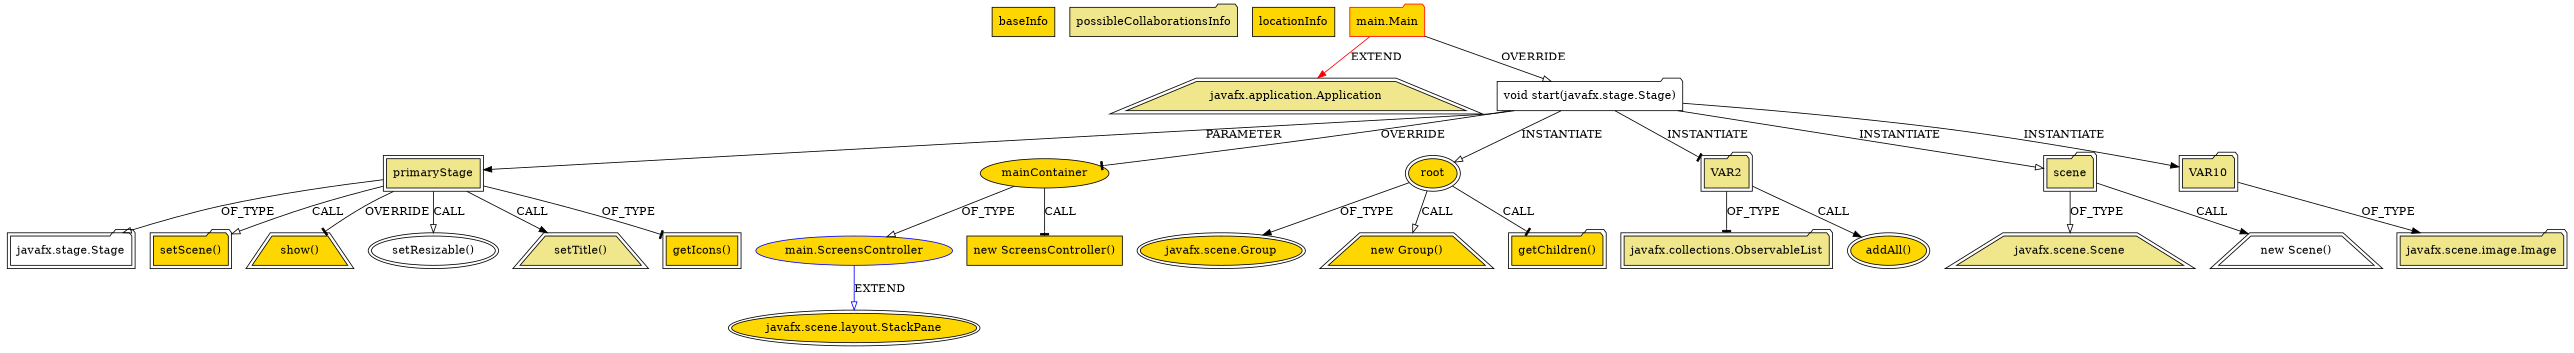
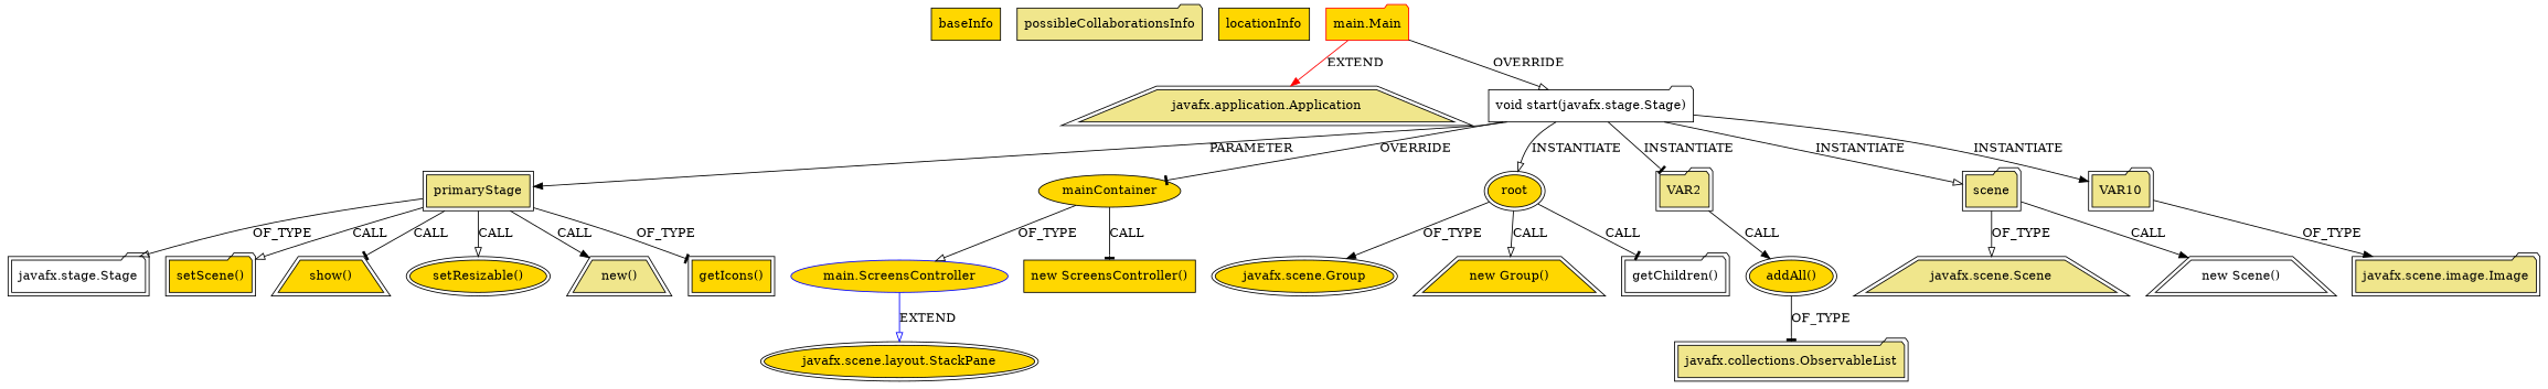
  digraph {
    node [fillcolor=gold shape=folder style=filled isFrameworkType=true vertexType=INSIDE_CALL peripheries=2]
    edge [arrowhead=onormal]
    baseInfo [category=extension_graph graphId=1879 isAnonymous=false possibleRelation=true shape=box isFrameworkType="" vertexType="" peripheries=""]
    possibleCollaborationsInfo [0="1879~OVERRIDING_METHOD_DECLARATION-INSTANTIATION-~javafx.application.Application ~javafx.scene.layout.StackPane ~false~false" fillcolor=khaki isFrameworkType="" vertexType="" peripheries=""]
    locationInfo [contextSignature=Main filePath="/antoniotorres-CAPOS/CAPOS-master/src/main/Main.java" graphId=1879 projectName="antoniotorres-CAPOS" shape=box isFrameworkType="" vertexType="" peripheries=""]
    n4 [color=red isFrameworkType=false label="main.Main" vertexType=ROOT_CLIENT_CLASS_DECLARATION peripheries=""]
    n5 [fillcolor=khaki label="javafx.application.Application" shape=trapezium vertexType=FRAMEWORK_CLASS_TYPE]
    n6 [fillcolor=white isFrameworkType=false label="void start(javafx.stage.Stage)" vertexType=OVERRIDING_METHOD_DECLARATION peripheries=""]
    n7 [fillcolor=khaki label=primaryStage shape=box vertexType=PARAMETER_DECLARATION]
    n8 [isFrameworkType=false label=mainContainer shape=ellipse vertexType=VARIABLE_EXPRESION peripheries=""]
    n9 [label=root shape=ellipse vertexType=VARIABLE_EXPRESION]
    n10 [fillcolor=khaki label=VAR2 vertexType=VARIABLE_EXPRESION]
    n11 [fillcolor=khaki label=scene vertexType=VARIABLE_EXPRESION]
    n12 [fillcolor=khaki label=VAR10 vertexType=VARIABLE_EXPRESION]
    n13 [fillcolor=white label="javafx.stage.Stage" vertexType=FRAMEWORK_CLASS_TYPE]
    n14 [label="setScene()"]
    n15 [label="show()" shape=trapezium]
-   n16 [fillcolor=white label="setResizable()" shape=ellipse]
-   n17 [fillcolor=khaki label="setTitle()" shape=trapezium]
+   n16 [label="setResizable()" shape=ellipse]
+   n17 [fillcolor=khaki label="new()" shape=trapezium]
    n18 [label="getIcons()" shape=box]
    n19 [color=blue isFrameworkType=false label="main.ScreensController" shape=ellipse vertexType=REFERENCE_CLIENT_CLASS_DECLARATION peripheries=""]
    n20 [isFrameworkType=false label="new ScreensController()" shape=box vertexType=CONSTRUCTOR_CALL peripheries=""]
    n21 [label="javafx.scene.Group" shape=ellipse vertexType=FRAMEWORK_CLASS_TYPE]
    n22 [label="new Group()" shape=trapezium vertexType=CONSTRUCTOR_CALL]
-   n23 [label="getChildren()"]
+   n23 [fillcolor=white label="getChildren()"]
    n24 [fillcolor=khaki label="javafx.collections.ObservableList" vertexType=FRAMEWORK_INTERFACE_TYPE]
    n25 [label="addAll()" shape=ellipse]
    n26 [fillcolor=khaki label="javafx.scene.Scene" shape=trapezium vertexType=FRAMEWORK_CLASS_TYPE]
    n27 [fillcolor=white label="new Scene()" shape=trapezium vertexType=CONSTRUCTOR_CALL]
    n28 [fillcolor=khaki label="javafx.scene.image.Image" vertexType=FRAMEWORK_CLASS_TYPE]
    n29 [label="javafx.scene.layout.StackPane" shape=ellipse vertexType=FRAMEWORK_CLASS_TYPE]
    n4 -> n5 [arrowhead=normal color=red label=EXTEND]
    n4 -> n6 [label=OVERRIDE]
    n6 -> n7 [arrowhead=normal label=PARAMETER]
    n6 -> n8 [arrowhead=tee label=OVERRIDE]
    n6 -> n9 [label=INSTANTIATE]
    n6 -> n10 [arrowhead=tee label=INSTANTIATE]
    n6 -> n11 [label=INSTANTIATE]
    n6 -> n12 [arrowhead=normal label=INSTANTIATE]
    n7 -> n13 [label=OF_TYPE]
    n7 -> n14 [label=CALL]
-   n7 -> n15 [arrowhead=tee label=OVERRIDE]
+   n7 -> n15 [arrowhead=tee label=CALL]
    n7 -> n16 [label=CALL]
    n7 -> n17 [arrowhead=normal label=CALL]
    n7 -> n18 [arrowhead=tee label=OF_TYPE]
    n8 -> n19 [label=OF_TYPE]
    n8 -> n20 [arrowhead=tee label=CALL]
    n9 -> n21 [arrowhead=normal label=OF_TYPE]
    n9 -> n22 [label=CALL]
    n9 -> n23 [arrowhead=tee label=CALL]
-   n10 -> n24 [arrowhead=tee label=OF_TYPE]
+   n25 -> n24 [arrowhead=tee label=OF_TYPE]
    n10 -> n25 [arrowhead=normal label=CALL]
    n11 -> n26 [label=OF_TYPE]
    n11 -> n27 [arrowhead=normal label=CALL]
    n12 -> n28 [arrowhead=normal label=OF_TYPE]
    n19 -> n29 [color=blue label=EXTEND]
  }
